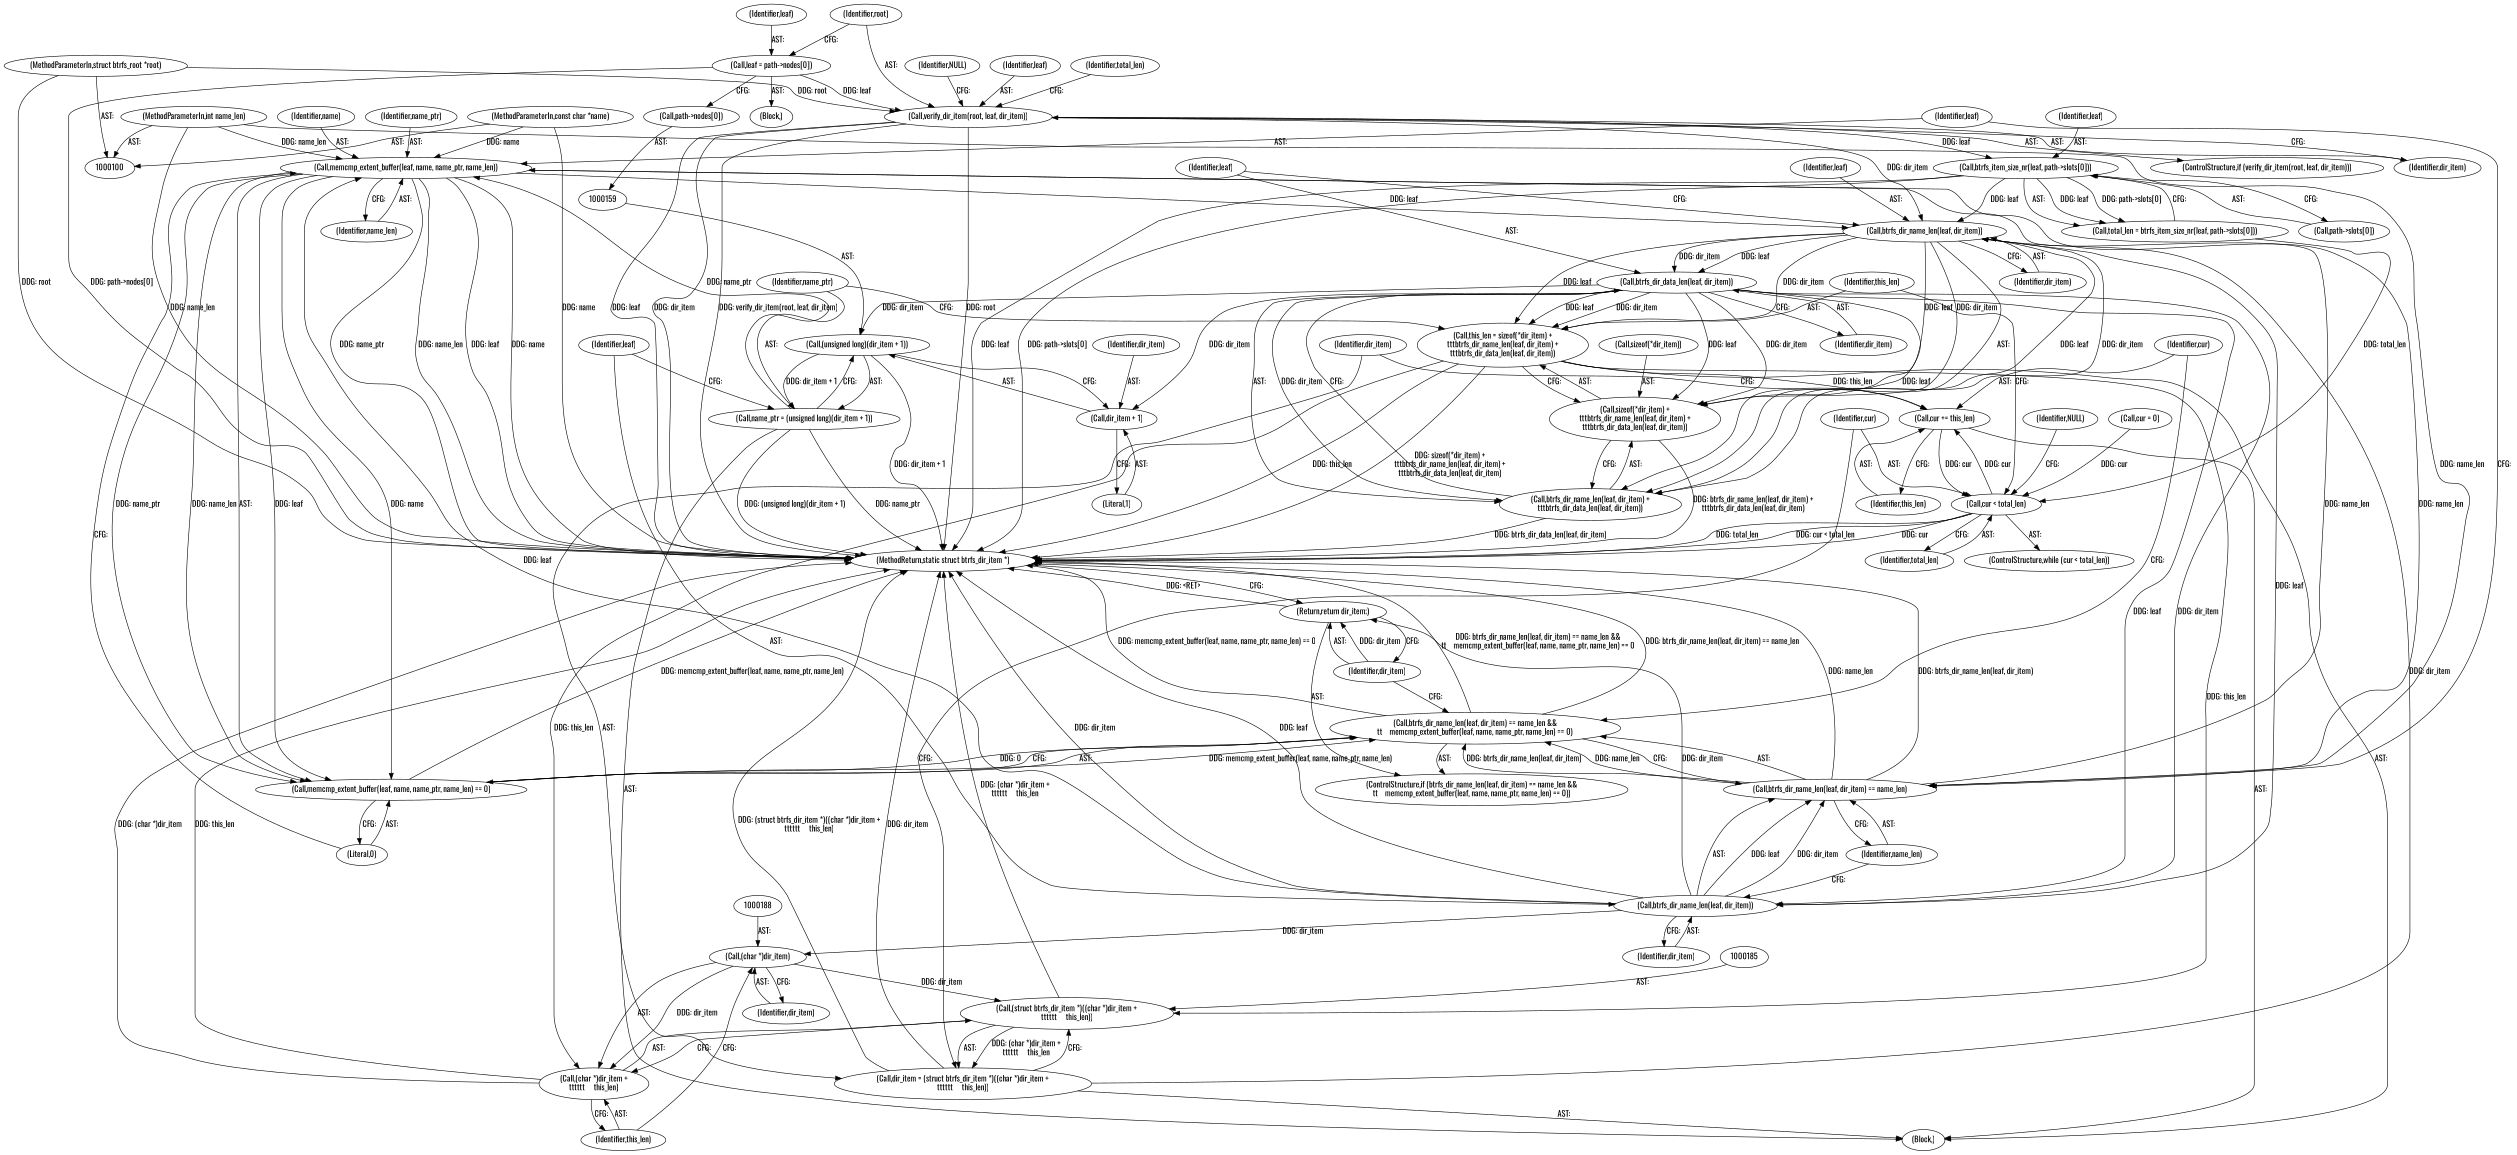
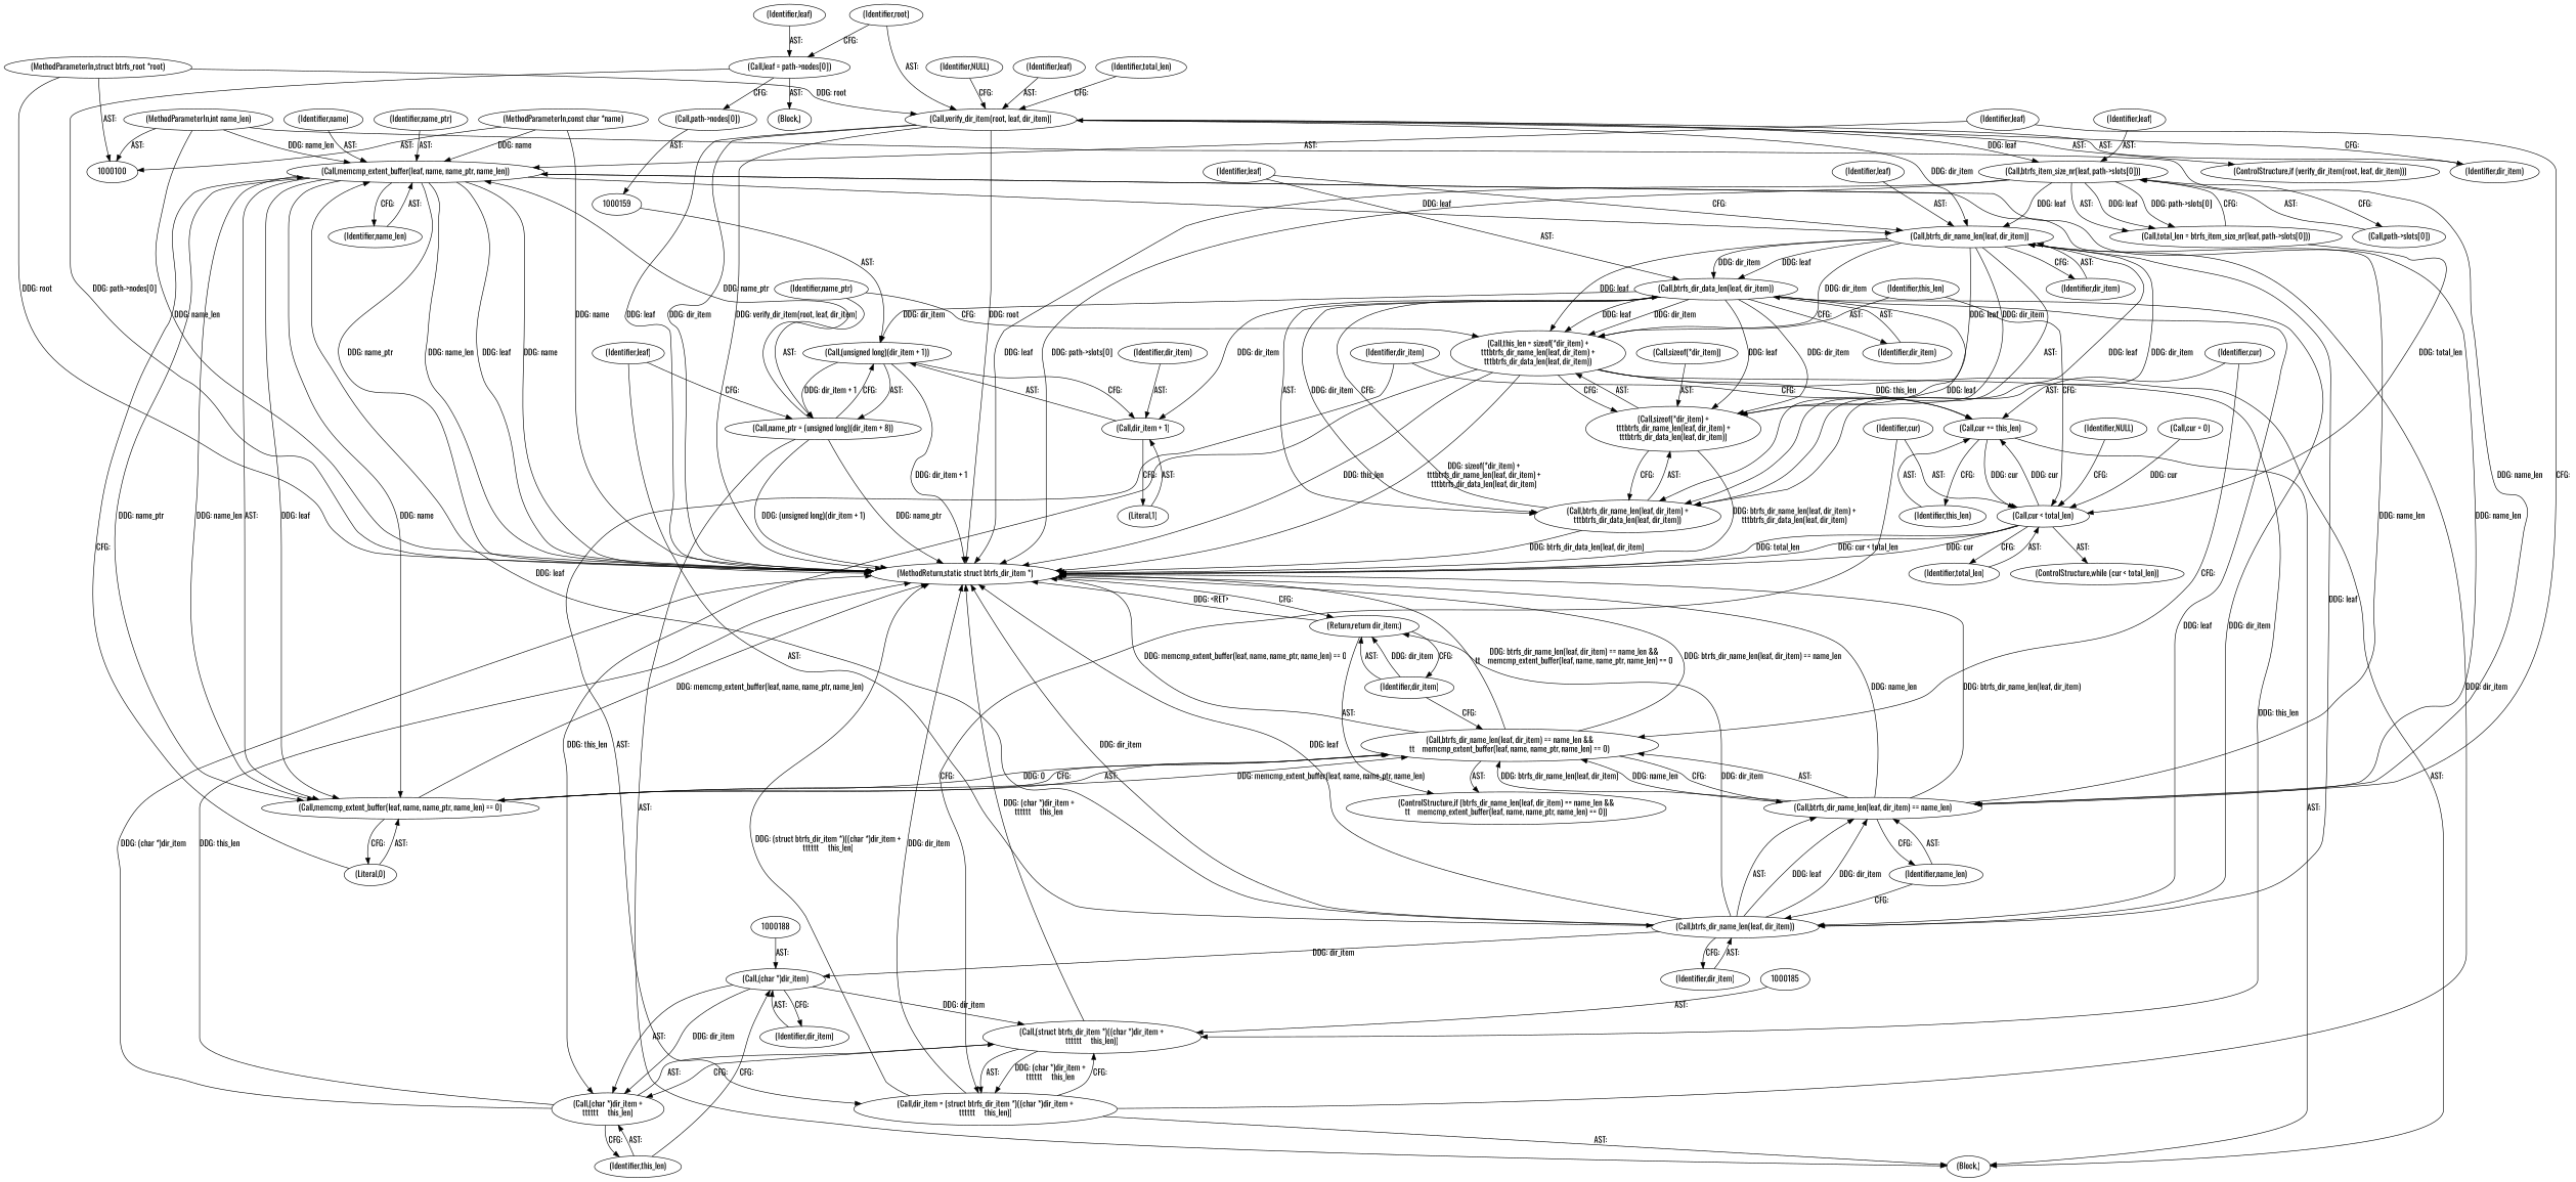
  digraph {
    fontname=Oswald
    node [fontname=Oswald]
    edge [fontname=Oswald]
    n1 [label="(Call,memcmp_extent_buffer(leaf, name, name_ptr, name_len))"]
    n2 [label="(Call,btrfs_dir_name_len(leaf, dir_item))"]
    n3 [label="(Call,btrfs_dir_name_len(leaf, dir_item) == name_len)"]
    n4 [label="(Call,memcmp_extent_buffer(leaf, name, name_ptr, name_len) == 0)"]
    n5 [label="(MethodReturn,static struct btrfs_dir_item *)"]
    n6 [label="(Identifier,name_len)"]
    n7 [label="(Call,btrfs_dir_data_len(leaf, dir_item))"]
    n8 [label="(Call,this_len = sizeof(*dir_item) +\n\t\t\tbtrfs_dir_name_len(leaf, dir_item) +\n\t\t\tbtrfs_dir_data_len(leaf, dir_item))"]
    n9 [label="(Call,sizeof(*dir_item) +\n\t\t\tbtrfs_dir_name_len(leaf, dir_item) +\n\t\t\tbtrfs_dir_data_len(leaf, dir_item))"]
    n10 [label="(Call,btrfs_dir_name_len(leaf, dir_item) +\n\t\t\tbtrfs_dir_data_len(leaf, dir_item))"]
    n11 [label="(Identifier,dir_item)"]
    n12 [label="(Call,btrfs_dir_name_len(leaf, dir_item) == name_len &&\n\t\t    memcmp_extent_buffer(leaf, name, name_ptr, name_len) == 0)"]
    n13 [label="(Identifier,name_len)"]
    n14 [label="(Literal,0)"]
    n15 [label="(Return,return dir_item;)"]
    n16 [label="(Call,btrfs_dir_name_len(leaf, dir_item))"]
    n17 [label="(Call,(char *)dir_item)"]
    n18 [label="(Identifier,dir_item)"]
    n19 [label="(Call,(struct btrfs_dir_item *)((char *)dir_item +\n\t\t\t\t\t\t     this_len))"]
    n20 [label="(Call,(char *)dir_item +\n\t\t\t\t\t\t     this_len)"]
    n21 [label="(Identifier,dir_item)"]
    n22 [label="(ControlStructure,if (btrfs_dir_name_len(leaf, dir_item) == name_len &&\n\t\t    memcmp_extent_buffer(leaf, name, name_ptr, name_len) == 0))"]
    n23 [label="(Identifier,dir_item)"]
    n24 [label="(Call,(unsigned long)(dir_item + 1))"]
    n25 [label="(Call,dir_item + 1)"]
    n26 [label="(Identifier,dir_item)"]
-   n27 [label="(Call,name_ptr = (unsigned long)(dir_item + 1))"]
+   n27 [label="(Call,name_ptr = (unsigned long)(dir_item + 8))"]
    n28 [label="(Block,)"]
    n29 [label="(Call,cur += this_len)"]
    n30 [label="(Literal,1)"]
    n31 [label="(MethodParameterIn,const char *name)"]
    1000100
    n33 [label="(MethodParameterIn,int name_len)"]
    n34 [label="(Call,btrfs_item_size_nr(leaf, path->slots[0]))"]
    n35 [label="(Call,total_len = btrfs_item_size_nr(leaf, path->slots[0]))"]
    n36 [label="(Call,path->slots[0])"]
    n37 [label="(Call,cur < total_len)"]
    n38 [label="(Call,verify_dir_item(root, leaf, dir_item))"]
    n39 [label="(ControlStructure,if (verify_dir_item(root, leaf, dir_item)))"]
    n40 [label="(Identifier,dir_item)"]
    n41 [label="(MethodParameterIn,struct btrfs_root *root)"]
    n42 [label="(Call,leaf = path->nodes[0])"]
    n43 [label="(Block,)"]
    n44 [label="(Call,path->nodes[0])"]
    1000159
    n46 [label="(Call,dir_item = (struct btrfs_dir_item *)((char *)dir_item +\n\t\t\t\t\t\t     this_len))"]
    n47 [label="(Identifier,this_len)"]
    n48 [label="(Identifier,this_len)"]
    n49 [label="(Identifier,total_len)"]
    n50 [label="(ControlStructure,while (cur < total_len))"]
    n51 [label="(Identifier,dir_item)"]
    n52 [label="(Identifier,total_len)"]
    n53 [label="(Identifier,dir_item)"]
    n54 [label="(Identifier,leaf)"]
    n55 [label="(Identifier,leaf)"]
    n56 [label="(Identifier,leaf)"]
    n57 [label="(Identifier,leaf)"]
    n58 [label="(Identifier,name_ptr)"]
    n59 [label="(Identifier,cur)"]
    n60 [label="(Identifier,name)"]
    n61 [label="(Identifier,cur)"]
    n62 [label="(Identifier,this_len)"]
    n63 [label="(Identifier,name_ptr)"]
    n64 [label="(Call,cur = 0)"]
    n65 [label="(Identifier,root)"]
    n66 [label="(Identifier,NULL)"]
    n67 [label="(Identifier,leaf)"]
    n68 [label="(Identifier,NULL)"]
    n69 [label="(Identifier,leaf)"]
    n70 [label="(Call,sizeof(*dir_item))"]
    n71 [label="(Identifier,leaf)"]
    1000185
    1000188
    n1 -> n2 [label="DDG: leaf"]
    n1 -> n3 [label="DDG: name_len"]
    n1 -> n4 [label="AST: "]
    n1 -> n4 [label="DDG: leaf"]
    n1 -> n4 [label="DDG: name"]
    n1 -> n4 [label="DDG: name_ptr"]
    n1 -> n4 [label="DDG: name_len"]
    n1 -> n5 [label="DDG: leaf"]
    n1 -> n5 [label="DDG: name"]
    n1 -> n5 [label="DDG: name_ptr"]
    n1 -> n5 [label="DDG: name_len"]
    n1 -> n6 [label="CFG: "]
    n2 -> n7 [label="DDG: leaf"]
    n2 -> n7 [label="DDG: dir_item"]
    n2 -> n8 [label="DDG: leaf"]
    n2 -> n8 [label="DDG: dir_item"]
    n2 -> n9 [label="DDG: leaf"]
    n2 -> n9 [label="DDG: dir_item"]
    n2 -> n10 [label="AST: "]
    n2 -> n10 [label="DDG: leaf"]
    n2 -> n10 [label="DDG: dir_item"]
    n2 -> n11 [label="CFG: "]
    n3 -> n1 [label="DDG: name_len"]
    n3 -> n5 [label="DDG: name_len"]
    n3 -> n5 [label="DDG: btrfs_dir_name_len(leaf, dir_item)"]
    n3 -> n12 [label="AST: "]
    n3 -> n12 [label="DDG: btrfs_dir_name_len(leaf, dir_item)"]
    n3 -> n12 [label="DDG: name_len"]
    n3 -> n13 [label="CFG: "]
    n4 -> n5 [label="DDG: memcmp_extent_buffer(leaf, name, name_ptr, name_len)"]
    n4 -> n12 [label="AST: "]
    n4 -> n12 [label="DDG: memcmp_extent_buffer(leaf, name, name_ptr, name_len)"]
    n4 -> n12 [label="DDG: 0"]
    n4 -> n14 [label="CFG: "]
    n5 -> n15 [label="CFG: "]
    n6 -> n1 [label="AST: "]
    n7 -> n8 [label="DDG: leaf"]
    n7 -> n8 [label="DDG: dir_item"]
    n7 -> n9 [label="DDG: leaf"]
    n7 -> n9 [label="DDG: dir_item"]
    n7 -> n10 [label="AST: "]
    n7 -> n10 [label="DDG: leaf"]
    n7 -> n10 [label="DDG: dir_item"]
    n7 -> n16 [label="DDG: leaf"]
    n7 -> n16 [label="DDG: dir_item"]
    n7 -> n24 [label="DDG: dir_item"]
    n7 -> n25 [label="DDG: dir_item"]
    n7 -> n26 [label="CFG: "]
    n8 -> n5 [label="DDG: this_len"]
    n8 -> n5 [label="DDG: sizeof(*dir_item) +\n\t\t\tbtrfs_dir_name_len(leaf, dir_item) +\n\t\t\tbtrfs_dir_data_len(leaf, dir_item)"]
    n8 -> n9 [label="CFG: "]
    n8 -> n19 [label="DDG: this_len"]
    n8 -> n20 [label="DDG: this_len"]
    n8 -> n28 [label="AST: "]
    n8 -> n29 [label="DDG: this_len"]
    n9 -> n5 [label="DDG: btrfs_dir_name_len(leaf, dir_item) +\n\t\t\tbtrfs_dir_data_len(leaf, dir_item)"]
    n9 -> n8 [label="AST: "]
    n9 -> n10 [label="CFG: "]
    n10 -> n5 [label="DDG: btrfs_dir_data_len(leaf, dir_item)"]
    n10 -> n7 [label="CFG: "]
    n10 -> n9 [label="AST: "]
    n11 -> n2 [label="AST: "]
    n12 -> n3 [label="CFG: "]
    n12 -> n4 [label="CFG: "]
    n12 -> n5 [label="DDG: memcmp_extent_buffer(leaf, name, name_ptr, name_len) == 0"]
    n12 -> n5 [label="DDG: btrfs_dir_name_len(leaf, dir_item) == name_len &&\n\t\t    memcmp_extent_buffer(leaf, name, name_ptr, name_len) == 0"]
    n12 -> n5 [label="DDG: btrfs_dir_name_len(leaf, dir_item) == name_len"]
    n12 -> n22 [label="AST: "]
    n13 -> n3 [label="AST: "]
    n13 -> n16 [label="CFG: "]
    n14 -> n1 [label="CFG: "]
    n14 -> n4 [label="AST: "]
    n15 -> n5 [label="DDG: <RET>"]
    n15 -> n22 [label="AST: "]
    n15 -> n23 [label="CFG: "]
    n16 -> n1 [label="DDG: leaf"]
    n16 -> n2 [label="DDG: leaf"]
    n16 -> n3 [label="AST: "]
    n16 -> n3 [label="DDG: leaf"]
    n16 -> n3 [label="DDG: dir_item"]
    n16 -> n5 [label="DDG: dir_item"]
    n16 -> n5 [label="DDG: leaf"]
    n16 -> n15 [label="DDG: dir_item"]
    n16 -> n17 [label="DDG: dir_item"]
    n16 -> n18 [label="CFG: "]
    n17 -> n19 [label="DDG: dir_item"]
    n17 -> n20 [label="AST: "]
    n17 -> n20 [label="DDG: dir_item"]
    n17 -> n21 [label="CFG: "]
    n18 -> n16 [label="AST: "]
    n19 -> n5 [label="DDG: (char *)dir_item +\n\t\t\t\t\t\t     this_len"]
    n19 -> n20 [label="CFG: "]
    n19 -> n46 [label="AST: "]
    n19 -> n46 [label="DDG: (char *)dir_item +\n\t\t\t\t\t\t     this_len"]
    n20 -> n5 [label="DDG: (char *)dir_item"]
    n20 -> n5 [label="DDG: this_len"]
    n20 -> n19 [label="AST: "]
    n20 -> n47 [label="CFG: "]
    n21 -> n17 [label="AST: "]
    n23 -> n12 [label="CFG: "]
    n23 -> n15 [label="AST: "]
    n23 -> n15 [label="DDG: dir_item"]
    n24 -> n5 [label="DDG: dir_item + 1"]
    n24 -> n25 [label="CFG: "]
    n24 -> n27 [label="AST: "]
    n24 -> n27 [label="DDG: dir_item + 1"]
    n25 -> n24 [label="AST: "]
    n25 -> n30 [label="CFG: "]
    n26 -> n7 [label="AST: "]
    n27 -> n1 [label="DDG: name_ptr"]
    n27 -> n5 [label="DDG: name_ptr"]
    n27 -> n5 [label="DDG: (unsigned long)(dir_item + 1)"]
    n27 -> n24 [label="CFG: "]
    n27 -> n28 [label="AST: "]
    n29 -> n28 [label="AST: "]
    n29 -> n37 [label="DDG: cur"]
    n29 -> n48 [label="CFG: "]
    n30 -> n25 [label="AST: "]
    n31 -> n1 [label="DDG: name"]
    n31 -> n5 [label="DDG: name"]
    n31 -> 1000100 [label="AST: "]
    n33 -> n1 [label="DDG: name_len"]
    n33 -> n3 [label="DDG: name_len"]
    n33 -> n5 [label="DDG: name_len"]
    n33 -> 1000100 [label="AST: "]
    n34 -> n2 [label="DDG: leaf"]
    n34 -> n5 [label="DDG: leaf"]
    n34 -> n5 [label="DDG: path->slots[0]"]
    n34 -> n35 [label="AST: "]
    n34 -> n35 [label="DDG: leaf"]
    n34 -> n35 [label="DDG: path->slots[0]"]
    n34 -> n36 [label="CFG: "]
    n35 -> n34 [label="CFG: "]
    n35 -> n37 [label="DDG: total_len"]
    n36 -> n34 [label="AST: "]
    n37 -> n5 [label="DDG: total_len"]
    n37 -> n5 [label="DDG: cur < total_len"]
    n37 -> n5 [label="DDG: cur"]
    n37 -> n29 [label="DDG: cur"]
    n37 -> n49 [label="CFG: "]
    n37 -> n50 [label="AST: "]
    n38 -> n2 [label="DDG: dir_item"]
    n38 -> n5 [label="DDG: leaf"]
    n38 -> n5 [label="DDG: dir_item"]
    n38 -> n5 [label="DDG: verify_dir_item(root, leaf, dir_item)"]
    n38 -> n5 [label="DDG: root"]
    n38 -> n34 [label="DDG: leaf"]
    n38 -> n39 [label="AST: "]
    n38 -> n40 [label="CFG: "]
    n40 -> n38 [label="AST: "]
    n41 -> n5 [label="DDG: root"]
    n41 -> 1000100 [label="AST: "]
    n41 -> n38 [label="DDG: root"]
    n42 -> n5 [label="DDG: path->nodes[0]"]
-   n42 -> n38 [label="DDG: leaf"]
    n42 -> n43 [label="AST: "]
    n42 -> n44 [label="CFG: "]
    n44 -> 1000159 [label="AST: "]
    1000159 -> n24 [label="AST: "]
    n46 -> n2 [label="DDG: dir_item"]
    n46 -> n5 [label="DDG: (struct btrfs_dir_item *)((char *)dir_item +\n\t\t\t\t\t\t     this_len)"]
    n46 -> n5 [label="DDG: dir_item"]
    n46 -> n19 [label="CFG: "]
    n46 -> n28 [label="AST: "]
    n47 -> n17 [label="CFG: "]
    n47 -> n20 [label="AST: "]
    n48 -> n29 [label="AST: "]
    n49 -> n37 [label="AST: "]
    n51 -> n29 [label="CFG: "]
    n51 -> n46 [label="AST: "]
    n52 -> n38 [label="CFG: "]
    n53 -> n25 [label="AST: "]
    n54 -> n1 [label="AST: "]
    n54 -> n3 [label="CFG: "]
    n55 -> n34 [label="AST: "]
    n56 -> n38 [label="AST: "]
    n57 -> n16 [label="AST: "]
    n57 -> n27 [label="CFG: "]
    n58 -> n8 [label="CFG: "]
    n58 -> n27 [label="AST: "]
    n59 -> n12 [label="CFG: "]
    n59 -> n29 [label="AST: "]
    n60 -> n1 [label="AST: "]
    n61 -> n37 [label="AST: "]
    n61 -> n46 [label="CFG: "]
    n62 -> n8 [label="AST: "]
    n62 -> n37 [label="CFG: "]
    n63 -> n1 [label="AST: "]
    n64 -> n37 [label="DDG: cur"]
    n65 -> n38 [label="AST: "]
    n65 -> n42 [label="CFG: "]
    n66 -> n38 [label="CFG: "]
    n67 -> n42 [label="AST: "]
    n68 -> n37 [label="CFG: "]
    n69 -> n2 [label="CFG: "]
    n69 -> n7 [label="AST: "]
    n70 -> n9 [label="AST: "]
    n71 -> n2 [label="AST: "]
    1000185 -> n19 [label="AST: "]
    1000188 -> n17 [label="AST: "]
  }
